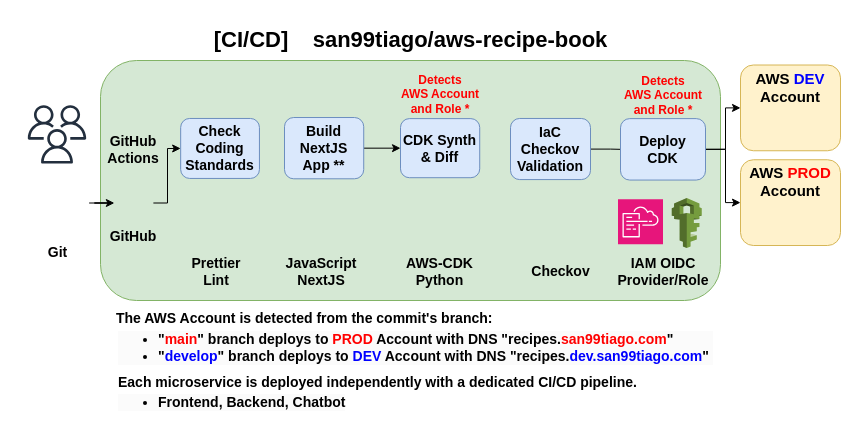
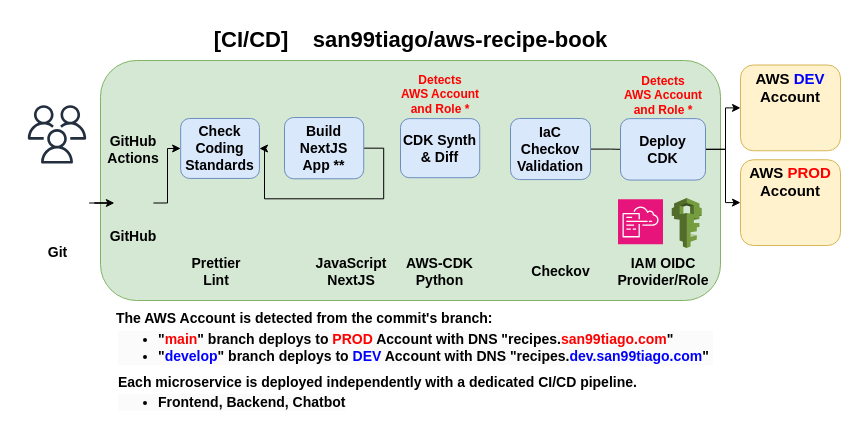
  <mxCell id="0" />
  <mxCell id="1" parent="0" />
  <mxCell id="2" value="" style="rounded=1;whiteSpace=wrap;html=1;fillColor=#d5e8d4;strokeColor=#82b366;fontSize=14;fontStyle=1" vertex="1" parent="1"><mxGeometry x="100" y="60" width="620" height="240" as="geometry" /></mxCell>
  <mxCell id="3" style="edgeStyle=orthogonalEdgeStyle;rounded=0;orthogonalLoop=1;jettySize=auto;html=1;exitX=1;exitY=0.5;exitDx=0;exitDy=0;entryX=0;entryY=0.5;entryDx=0;entryDy=0;" edge="1" parent="1" source="4" target="7"><mxGeometry relative="1" as="geometry"><Array as="points"><mxPoint x="167" y="202" /><mxPoint x="167" y="148" /></Array></mxGeometry></mxCell>
  <mxCell id="4" value="" style="shape=image;html=1;verticalAlign=top;verticalLabelPosition=bottom;labelBackgroundColor=#ffffff;imageAspect=0;aspect=fixed;image=https://cdn4.iconfinder.com/data/icons/ionicons/512/icon-social-github-128.png;fontSize=14;fontStyle=1" vertex="1" parent="1"><mxGeometry x="113.88" y="183.01" width="39" height="39" as="geometry" /></mxCell>
  <mxCell id="5" value="&lt;br&gt;&lt;br&gt;&lt;br&gt;&lt;br&gt;&lt;font color=&quot;#030000&quot;&gt;Git&lt;/font&gt;" style="sketch=0;outlineConnect=0;fontColor=#232F3E;gradientColor=none;strokeColor=#232F3E;fillColor=#ffffff;dashed=0;verticalLabelPosition=bottom;verticalAlign=top;align=center;html=1;fontSize=14;fontStyle=1;aspect=fixed;shape=mxgraph.aws4.resourceIcon;resIcon=mxgraph.aws4.users;" vertex="1" parent="1"><mxGeometry x="20" y="97.36" width="73" height="73" as="geometry" /></mxCell>
  <mxCell id="6" value="" style="shape=image;verticalLabelPosition=bottom;labelBackgroundColor=default;verticalAlign=top;aspect=fixed;imageAspect=0;image=https://avatars.githubusercontent.com/u/44036562?s=280&amp;v=4;fontSize=14;fontStyle=1" vertex="1" parent="1"><mxGeometry x="105.25" y="80.32" width="48" height="48" as="geometry" /></mxCell>
  <mxCell id="7" value="Check&lt;br&gt;Coding Standards" style="rounded=1;whiteSpace=wrap;html=1;fontSize=14;fontStyle=1;fillColor=#dae8fc;strokeColor=#6c8ebf;" vertex="1" parent="1"><mxGeometry x="180.16" y="117.96" width="78.79" height="59.98" as="geometry" /></mxCell>
  <mxCell id="8" style="edgeStyle=orthogonalEdgeStyle;rounded=0;orthogonalLoop=1;jettySize=auto;html=1;exitX=1;exitY=0.5;exitDx=0;exitDy=0;" edge="1" parent="1" source="15" target="4"><mxGeometry relative="1" as="geometry"><mxPoint x="83" y="202.5" as="sourcePoint" /></mxGeometry></mxCell>
  <mxCell id="9" value="" style="rounded=1;whiteSpace=wrap;html=1;fontSize=16;fontStyle=1;fillColor=#fff2cc;strokeColor=#d6b656;" vertex="1" parent="1"><mxGeometry x="740" y="64.5" width="100" height="85.75" as="geometry" /></mxCell>
  <mxCell id="10" value="GitHub Actions" style="text;html=1;strokeColor=none;fillColor=none;align=center;verticalAlign=middle;whiteSpace=wrap;rounded=0;fontSize=14;fontStyle=1" vertex="1" parent="1"><mxGeometry x="103.26" y="134.36" width="60.25" height="30" as="geometry" /></mxCell>
  <mxCell id="11" value="[CI/CD]&amp;nbsp; &amp;nbsp; san99tiago/aws-recipe-book" style="text;html=1;align=center;verticalAlign=middle;resizable=0;points=[];autosize=1;strokeColor=none;fillColor=none;fontStyle=1;fontSize=22;" vertex="1" parent="1"><mxGeometry x="210" y="20" width="400" height="40" as="geometry" /></mxCell>
  <mxCell id="12" value="CDK Synth&lt;br&gt;&amp;amp; Diff" style="rounded=1;whiteSpace=wrap;html=1;fontSize=14;fontStyle=1;fillColor=#dae8fc;strokeColor=#6c8ebf;" vertex="1" parent="1"><mxGeometry x="400" y="118.12" width="79.22" height="59.09" as="geometry" /></mxCell>
  <mxCell id="13" value="" style="shape=image;verticalLabelPosition=bottom;labelBackgroundColor=default;verticalAlign=top;aspect=fixed;imageAspect=0;image=https://upload.wikimedia.org/wikipedia/commons/thumb/9/93/Amazon_Web_Services_Logo.svg/640px-Amazon_Web_Services_Logo.svg.png;" vertex="1" parent="1"><mxGeometry x="764.49" y="110.25" width="51.02" height="30.54" as="geometry" /></mxCell>
  <mxCell id="14" value="" style="shape=image;verticalLabelPosition=bottom;labelBackgroundColor=default;verticalAlign=top;aspect=fixed;imageAspect=0;image=https://miro.medium.com/v2/resize:fit:500/1*LHt1OdlaWH2zM1jknkeYlg.png;" vertex="1" parent="1"><mxGeometry x="388.17" y="202.29" width="48.42" height="48.42" as="geometry" /></mxCell>
  <mxCell id="15" value="" style="shape=image;verticalLabelPosition=bottom;labelBackgroundColor=default;verticalAlign=top;aspect=fixed;imageAspect=0;image=https://git-scm.com/images/logos/downloads/Git-Icon-1788C.png;" vertex="1" parent="1"><mxGeometry x="24.35" y="170.36" width="64.29" height="64.29" as="geometry" /></mxCell>
  <mxCell id="16" style="edgeStyle=orthogonalEdgeStyle;rounded=0;orthogonalLoop=1;jettySize=auto;html=1;entryX=0;entryY=0.5;entryDx=0;entryDy=0;endArrow=none;" edge="1" parent="1" source="17" target="21"><mxGeometry relative="1" as="geometry" /></mxCell>
  <mxCell id="17" value="IaC&lt;br&gt;Checkov&lt;br&gt;Validation" style="rounded=1;whiteSpace=wrap;html=1;fontSize=14;fontStyle=1;fillColor=#dae8fc;strokeColor=#6c8ebf;" vertex="1" parent="1"><mxGeometry x="510" y="117.96" width="80" height="61.13" as="geometry" /></mxCell>
  <mxCell id="18" value="" style="shape=image;verticalLabelPosition=bottom;labelBackgroundColor=default;verticalAlign=top;aspect=fixed;imageAspect=0;image=https://raw.githubusercontent.com/bridgecrewio/checkov/main/docs/web/images/checkov_by_bridgecrew.png;rotation=0;" vertex="1" parent="1"><mxGeometry x="506.12" y="212.08" width="87.76" height="29.55" as="geometry" /></mxCell>
  <mxCell id="19" style="edgeStyle=orthogonalEdgeStyle;rounded=0;orthogonalLoop=1;jettySize=auto;html=1;exitX=1;exitY=0.5;exitDx=0;exitDy=0;entryX=0;entryY=0.5;entryDx=0;entryDy=0;" edge="1" parent="1" source="21" target="9"><mxGeometry relative="1" as="geometry" /></mxCell>
  <mxCell id="20" style="edgeStyle=orthogonalEdgeStyle;rounded=0;orthogonalLoop=1;jettySize=auto;html=1;exitX=1;exitY=0.5;exitDx=0;exitDy=0;entryX=0;entryY=0.5;entryDx=0;entryDy=0;" edge="1" parent="1" source="21" target="40"><mxGeometry relative="1" as="geometry"><Array as="points"><mxPoint x="725" y="149.07" /><mxPoint x="725" y="202.07" /></Array></mxGeometry></mxCell>
  <mxCell id="21" value="Deploy&lt;br&gt;CDK" style="rounded=1;whiteSpace=wrap;html=1;fontSize=14;fontStyle=1;fillColor=#dae8fc;strokeColor=#6c8ebf;" vertex="1" parent="1"><mxGeometry x="620" y="118.12" width="85" height="61.44" as="geometry" /></mxCell>
  <mxCell id="22" value="" style="sketch=0;points=[[0,0,0],[0.25,0,0],[0.5,0,0],[0.75,0,0],[1,0,0],[0,1,0],[0.25,1,0],[0.5,1,0],[0.75,1,0],[1,1,0],[0,0.25,0],[0,0.5,0],[0,0.75,0],[1,0.25,0],[1,0.5,0],[1,0.75,0]];points=[[0,0,0],[0.25,0,0],[0.5,0,0],[0.75,0,0],[1,0,0],[0,1,0],[0.25,1,0],[0.5,1,0],[0.75,1,0],[1,1,0],[0,0.25,0],[0,0.5,0],[0,0.75,0],[1,0.25,0],[1,0.5,0],[1,0.75,0]];outlineConnect=0;fontColor=#232F3E;fillColor=#E7157B;strokeColor=#ffffff;dashed=0;verticalLabelPosition=bottom;verticalAlign=top;align=center;html=1;fontSize=12;fontStyle=0;aspect=fixed;shape=mxgraph.aws4.resourceIcon;resIcon=mxgraph.aws4.cloudformation;" vertex="1" parent="1"><mxGeometry x="617.5" y="198.65" width="45" height="45" as="geometry" /></mxCell>
  <mxCell id="23" value="" style="outlineConnect=0;dashed=0;verticalLabelPosition=bottom;verticalAlign=top;align=center;html=1;shape=mxgraph.aws3.iam;fillColor=#759C3E;gradientColor=none;" vertex="1" parent="1"><mxGeometry x="671.25" y="197.5" width="30" height="50" as="geometry" /></mxCell>
  <mxCell id="24" value="Detects&lt;br style=&quot;font-size: 12px;&quot;&gt;AWS Account&lt;br style=&quot;font-size: 12px;&quot;&gt;and Role *" style="text;html=1;strokeColor=none;fillColor=none;align=center;verticalAlign=middle;whiteSpace=wrap;rounded=0;fontSize=12;fontStyle=1;fontColor=#FF0000;" vertex="1" parent="1"><mxGeometry x="617.5" y="70.93" width="90" height="47.78" as="geometry" /></mxCell>
  <mxCell id="25" value="GitHub" style="text;html=1;strokeColor=none;fillColor=none;align=center;verticalAlign=middle;whiteSpace=wrap;rounded=0;fontSize=14;fontStyle=1" vertex="1" parent="1"><mxGeometry x="103.26" y="220.91" width="60.25" height="30" as="geometry" /></mxCell>
  <mxCell id="26" value="AWS &lt;font color=&quot;#0000ff&quot;&gt;DEV&lt;/font&gt;&lt;br style=&quot;font-size: 15px;&quot;&gt;Account" style="text;html=1;strokeColor=none;fillColor=none;align=center;verticalAlign=middle;whiteSpace=wrap;rounded=0;fontSize=15;fontStyle=1" vertex="1" parent="1"><mxGeometry x="747.25" y="68.81" width="85.5" height="35.75" as="geometry" /></mxCell>
  <mxCell id="27" value="" style="shape=image;verticalLabelPosition=bottom;labelBackgroundColor=default;verticalAlign=top;aspect=fixed;imageAspect=0;image=https://prettier.io/icon.png;" vertex="1" parent="1"><mxGeometry x="196.32" y="198.65" width="40.47" height="40.47" as="geometry" /></mxCell>
  <mxCell id="28" value="" style="shape=image;verticalLabelPosition=bottom;labelBackgroundColor=default;verticalAlign=top;aspect=fixed;imageAspect=0;image=https://upload.wikimedia.org/wikipedia/commons/thumb/6/6a/JavaScript-logo.png/800px-JavaScript-logo.png;" vertex="1" parent="1"><mxGeometry x="268" y="200" width="45" height="45" as="geometry" /></mxCell>
  <mxCell id="29" value="Prettier&lt;br&gt;Lint" style="text;html=1;strokeColor=none;fillColor=none;align=center;verticalAlign=middle;whiteSpace=wrap;rounded=0;fontSize=14;fontStyle=1" vertex="1" parent="1"><mxGeometry x="186.43" y="255.71" width="60.25" height="30" as="geometry" /></mxCell>
  <mxCell id="30" value="AWS-CDK&lt;br&gt;Python" style="text;html=1;strokeColor=none;fillColor=none;align=center;verticalAlign=middle;whiteSpace=wrap;rounded=0;fontSize=14;fontStyle=1" vertex="1" parent="1"><mxGeometry x="395.27" y="255.71" width="88.68" height="30" as="geometry" /></mxCell>
  <mxCell id="31" value="Checkov" style="text;html=1;strokeColor=none;fillColor=none;align=center;verticalAlign=middle;whiteSpace=wrap;rounded=0;fontSize=14;fontStyle=1" vertex="1" parent="1"><mxGeometry x="522.5" y="255.71" width="75" height="30" as="geometry" /></mxCell>
  <mxCell id="32" value="IAM OIDC&lt;br&gt;Provider/Role" style="text;html=1;strokeColor=none;fillColor=none;align=center;verticalAlign=middle;whiteSpace=wrap;rounded=0;fontSize=14;fontStyle=1" vertex="1" parent="1"><mxGeometry x="623.75" y="255.21" width="77.5" height="31" as="geometry" /></mxCell>
- <mxCell id="33" style="edgeStyle=orthogonalEdgeStyle;rounded=0;orthogonalLoop=1;jettySize=auto;html=1;exitX=1;exitY=0.5;exitDx=0;exitDy=0;entryX=0;entryY=0.5;entryDx=0;entryDy=0;" edge="1" parent="1" source="34" target="12"><mxGeometry relative="1" as="geometry" /></mxCell>
+ <mxCell id="33" style="edgeStyle=orthogonalEdgeStyle;rounded=0;orthogonalLoop=1;jettySize=auto;html=1;exitX=1;exitY=0.5;exitDx=0;exitDy=0;" edge="1" parent="1" source="34" target="7"><mxGeometry relative="1" as="geometry" /></mxCell>
  <mxCell id="34" value="Build&lt;br&gt;NextJS&lt;br&gt;App **" style="rounded=1;whiteSpace=wrap;html=1;fontSize=14;fontStyle=1;fillColor=#dae8fc;strokeColor=#6c8ebf;" vertex="1" parent="1"><mxGeometry x="284" y="117.02" width="79.22" height="61.29" as="geometry" /></mxCell>
  <mxCell id="35" value="Detects&lt;br style=&quot;font-size: 12px;&quot;&gt;AWS Account&lt;br style=&quot;font-size: 12px;&quot;&gt;and Role *" style="text;html=1;strokeColor=none;fillColor=none;align=center;verticalAlign=middle;whiteSpace=wrap;rounded=0;fontSize=12;fontStyle=1;fontColor=#FF0000;" vertex="1" parent="1"><mxGeometry x="394.61" y="70.18" width="90" height="47.78" as="geometry" /></mxCell>
  <mxCell id="36" value="" style="shape=image;verticalLabelPosition=bottom;labelBackgroundColor=default;verticalAlign=top;aspect=fixed;imageAspect=0;image=https://static-00.iconduck.com/assets.00/nextjs-icon-512x512-y563b8iq.png;" vertex="1" parent="1"><mxGeometry x="319" y="198.65" width="47.71" height="47.71" as="geometry" /></mxCell>
- <mxCell id="37" value="JavaScript&lt;br&gt;NextJS" style="text;html=1;strokeColor=none;fillColor=none;align=center;verticalAlign=middle;whiteSpace=wrap;rounded=0;fontSize=14;fontStyle=1" vertex="1" parent="1"><mxGeometry x="291.48" y="255.71" width="60.25" height="30" as="geometry" /></mxCell>
+ <mxCell id="37" value="JavaScript&lt;br&gt;NextJS" style="text;html=1;strokeColor=none;fillColor=none;align=center;verticalAlign=middle;whiteSpace=wrap;rounded=0;fontSize=14;fontStyle=1" vertex="1" parent="1"><mxGeometry x="321.48" y="255.71" width="60.25" height="30" as="geometry" /></mxCell>
  <mxCell id="38" value="&lt;span style=&quot;background-color: initial;&quot;&gt;The AWS Account is detected from the commit's branch:&lt;br&gt;&lt;/span&gt;" style="text;html=1;strokeColor=none;fillColor=none;align=left;verticalAlign=middle;whiteSpace=wrap;rounded=0;fontSize=14;fontStyle=1" vertex="1" parent="1"><mxGeometry x="113.88" y="300" width="387.5" height="35.71" as="geometry" /></mxCell>
  <mxCell id="39" value="&lt;ul style=&quot;border-color: var(--border-color); font-family: Helvetica; font-size: 14px; font-style: normal; font-variant-ligatures: normal; font-variant-caps: normal; letter-spacing: normal; orphans: 2; text-align: left; text-indent: 0px; text-transform: none; widows: 2; word-spacing: 0px; -webkit-text-stroke-width: 0px; background-color: rgb(251, 251, 251); text-decoration-thickness: initial; text-decoration-style: initial; text-decoration-color: initial;&quot;&gt;&lt;li style=&quot;border-color: var(--border-color);&quot;&gt;&lt;span style=&quot;border-color: var(--border-color); background-color: initial;&quot;&gt;&lt;b style=&quot;&quot;&gt;&quot;&lt;font color=&quot;#ff0000&quot;&gt;main&lt;/font&gt;&quot; branch deploys to &lt;font color=&quot;#ff0000&quot;&gt;PROD&lt;/font&gt; Account with DNS &quot;recipes.&lt;font color=&quot;#ff0000&quot;&gt;san99tiago.com&lt;/font&gt;&quot;&amp;nbsp;&lt;/b&gt;&lt;/span&gt;&lt;/li&gt;&lt;li style=&quot;font-weight: 700; border-color: var(--border-color);&quot;&gt;&lt;span style=&quot;color: rgb(0, 0, 0);&quot;&gt;&quot;&lt;/span&gt;&lt;font color=&quot;#0000ff&quot;&gt;develop&lt;/font&gt;&quot; branch deploys to &lt;font color=&quot;#0000ff&quot;&gt;DEV&lt;/font&gt; Account with DNS &quot;recipes.&lt;font color=&quot;#0000ff&quot;&gt;dev.san99tiago.com&lt;/font&gt;&quot;&amp;nbsp;&lt;/li&gt;&lt;/ul&gt;" style="text;whiteSpace=wrap;html=1;" vertex="1" parent="1"><mxGeometry x="115.5" y="310" width="618.38" height="60" as="geometry" /></mxCell>
  <mxCell id="40" value="" style="rounded=1;whiteSpace=wrap;html=1;fontSize=16;fontStyle=1;fillColor=#fff2cc;strokeColor=#d6b656;" vertex="1" parent="1"><mxGeometry x="740" y="159.25" width="100" height="85.75" as="geometry" /></mxCell>
  <mxCell id="41" value="" style="shape=image;verticalLabelPosition=bottom;labelBackgroundColor=default;verticalAlign=top;aspect=fixed;imageAspect=0;image=https://upload.wikimedia.org/wikipedia/commons/thumb/9/93/Amazon_Web_Services_Logo.svg/640px-Amazon_Web_Services_Logo.svg.png;" vertex="1" parent="1"><mxGeometry x="764.49" y="205" width="51.02" height="30.54" as="geometry" /></mxCell>
  <mxCell id="42" value="AWS &lt;font color=&quot;#ff0000&quot;&gt;PROD&lt;/font&gt;&lt;br style=&quot;font-size: 15px;&quot;&gt;Account" style="text;html=1;strokeColor=none;fillColor=none;align=center;verticalAlign=middle;whiteSpace=wrap;rounded=0;fontSize=15;fontStyle=1" vertex="1" parent="1"><mxGeometry x="747.25" y="163.56" width="85.5" height="35.75" as="geometry" /></mxCell>
  <mxCell id="43" value="" style="shape=image;verticalLabelPosition=bottom;labelBackgroundColor=default;verticalAlign=top;aspect=fixed;imageAspect=0;image=https://upload.wikimedia.org/wikipedia/commons/thumb/c/c3/Python-logo-notext.svg/1869px-Python-logo-notext.svg.png;" vertex="1" parent="1"><mxGeometry x="440.43" y="202.63" width="48.72" height="53.44" as="geometry" /></mxCell>
  <mxCell id="44" value="&lt;span style=&quot;font-size: 14px;&quot;&gt;&lt;b&gt;Each microservice is deployed independently with a dedicated CI/CD pipeline.&lt;/b&gt;&lt;/span&gt;&lt;div&gt;&lt;span style=&quot;font-size: 14px;&quot;&gt;&lt;b&gt;&lt;br&gt;&lt;/b&gt;&lt;/span&gt;&lt;/div&gt;" style="text;whiteSpace=wrap;html=1;" vertex="1" parent="1"><mxGeometry x="115.5" y="366.5" width="543.68" height="28.78" as="geometry" /></mxCell>
  <mxCell id="45" value="&lt;ul style=&quot;border-color: var(--border-color); font-family: Helvetica; font-size: 14px; font-style: normal; font-variant-ligatures: normal; font-variant-caps: normal; letter-spacing: normal; orphans: 2; text-align: left; text-indent: 0px; text-transform: none; widows: 2; word-spacing: 0px; -webkit-text-stroke-width: 0px; background-color: rgb(251, 251, 251); text-decoration-thickness: initial; text-decoration-style: initial; text-decoration-color: initial;&quot;&gt;&lt;li style=&quot;border-color: var(--border-color);&quot;&gt;&lt;b&gt;Frontend,&amp;nbsp;&lt;/b&gt;&lt;b&gt;Backend,&amp;nbsp;&lt;/b&gt;&lt;b&gt;Chatbot&lt;/b&gt;&lt;/li&gt;&lt;/ul&gt;" style="text;whiteSpace=wrap;html=1;" vertex="1" parent="1"><mxGeometry x="115.5" y="373" width="519.5" height="47" as="geometry" /></mxCell>
